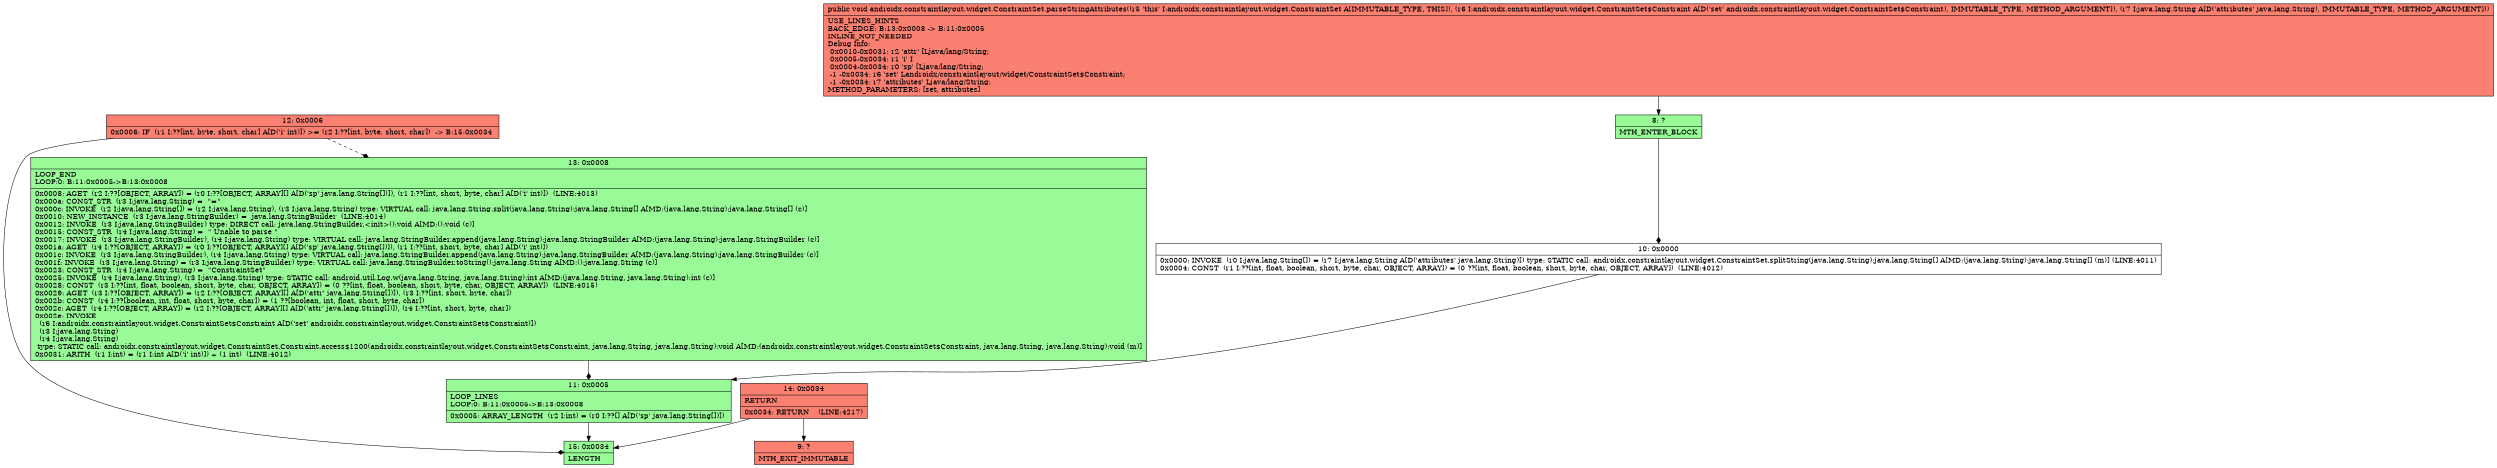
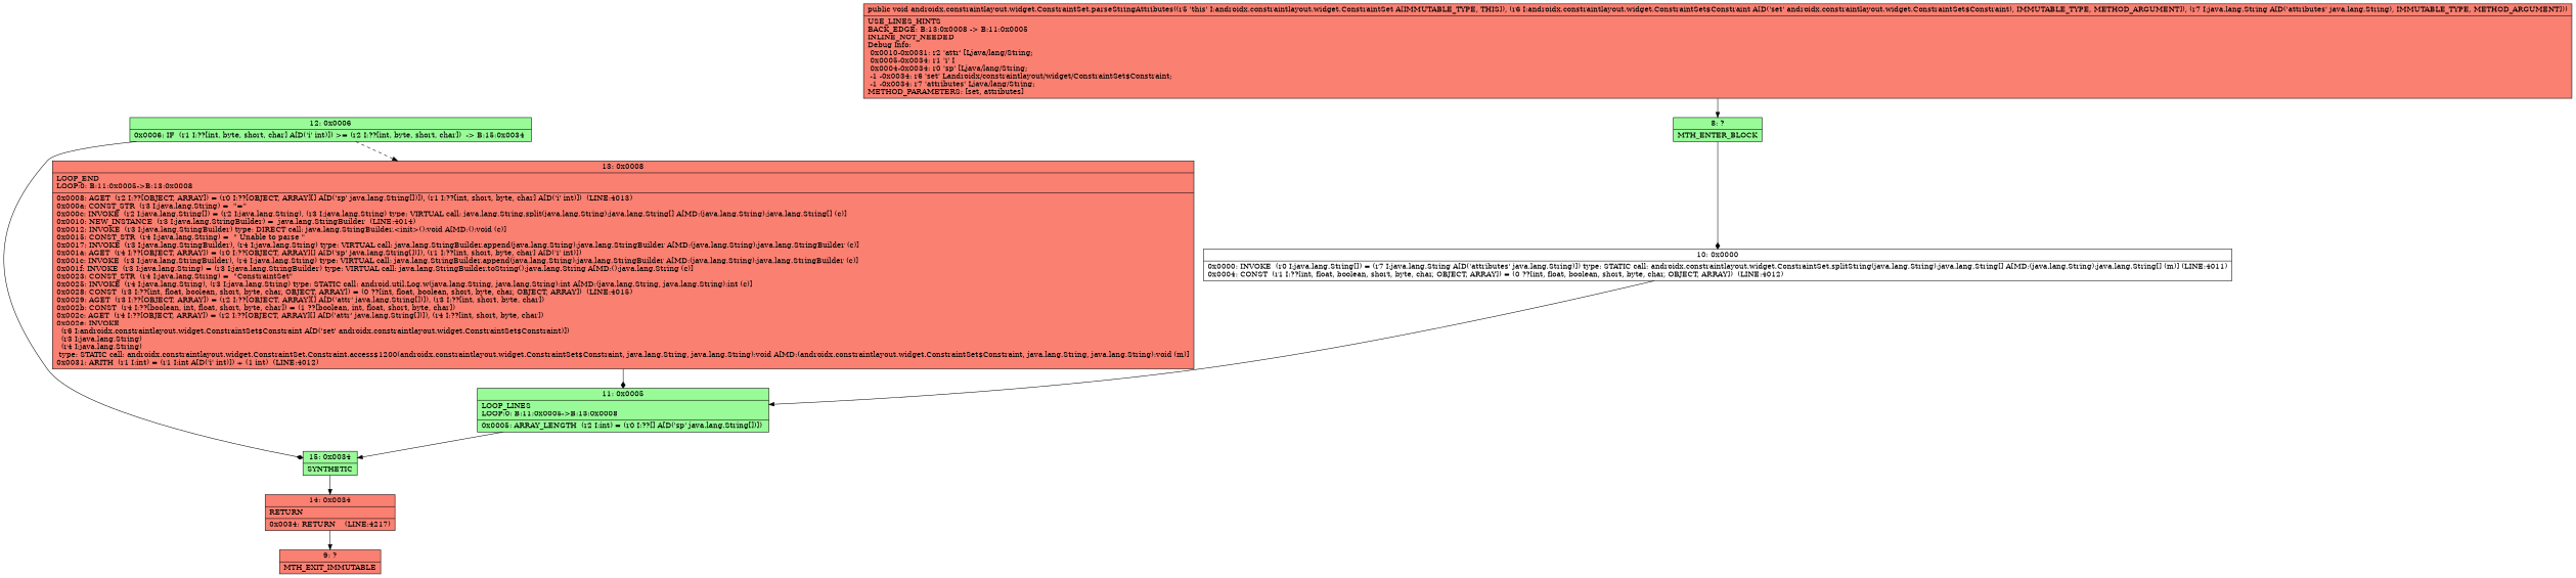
  digraph {
    node [fillcolor=salmon shape=record style=filled]
    edge [arrowhead=normal]
    n1 [fillcolor=palegreen label="{8\:\ ?|MTH_ENTER_BLOCK\l}"]
    n2 [fillcolor=white label="{10\:\ 0x0000|0x0000: INVOKE  (r0 I:java.lang.String[]) = (r7 I:java.lang.String A[D('attributes' java.lang.String)]) type: STATIC call: androidx.constraintlayout.widget.ConstraintSet.splitString(java.lang.String):java.lang.String[] A[MD:(java.lang.String):java.lang.String[] (m)] (LINE:4011)\l0x0004: CONST  (r1 I:??[int, float, boolean, short, byte, char, OBJECT, ARRAY]) = (0 ??[int, float, boolean, short, byte, char, OBJECT, ARRAY])  (LINE:4012)\l}"]
    n3 [fillcolor=palegreen label="{11\:\ 0x0005|LOOP_LINES\lLOOP:0: B:11:0x0005\-\>B:13:0x0008\l|0x0005: ARRAY_LENGTH  (r2 I:int) = (r0 I:??[] A[D('sp' java.lang.String[])]) \l}"]
-   n4 [fillcolor=palegreen label="{15\:\ 0x0034|LENGTH\l}"]
-   n5 [label="{12\:\ 0x0006|0x0006: IF  (r1 I:??[int, byte, short, char] A[D('i' int)]) \>= (r2 I:??[int, byte, short, char])  \-\> B:15:0x0034 \l}"]
-   n6 [fillcolor=palegreen label="{13\:\ 0x0008|LOOP_END\lLOOP:0: B:11:0x0005\-\>B:13:0x0008\l|0x0008: AGET  (r2 I:??[OBJECT, ARRAY]) = (r0 I:??[OBJECT, ARRAY][] A[D('sp' java.lang.String[])]), (r1 I:??[int, short, byte, char] A[D('i' int)])  (LINE:4013)\l0x000a: CONST_STR  (r3 I:java.lang.String) =  \"=\" \l0x000c: INVOKE  (r2 I:java.lang.String[]) = (r2 I:java.lang.String), (r3 I:java.lang.String) type: VIRTUAL call: java.lang.String.split(java.lang.String):java.lang.String[] A[MD:(java.lang.String):java.lang.String[] (c)]\l0x0010: NEW_INSTANCE  (r3 I:java.lang.StringBuilder) =  java.lang.StringBuilder  (LINE:4014)\l0x0012: INVOKE  (r3 I:java.lang.StringBuilder) type: DIRECT call: java.lang.StringBuilder.\<init\>():void A[MD:():void (c)]\l0x0015: CONST_STR  (r4 I:java.lang.String) =  \" Unable to parse \" \l0x0017: INVOKE  (r3 I:java.lang.StringBuilder), (r4 I:java.lang.String) type: VIRTUAL call: java.lang.StringBuilder.append(java.lang.String):java.lang.StringBuilder A[MD:(java.lang.String):java.lang.StringBuilder (c)]\l0x001a: AGET  (r4 I:??[OBJECT, ARRAY]) = (r0 I:??[OBJECT, ARRAY][] A[D('sp' java.lang.String[])]), (r1 I:??[int, short, byte, char] A[D('i' int)]) \l0x001c: INVOKE  (r3 I:java.lang.StringBuilder), (r4 I:java.lang.String) type: VIRTUAL call: java.lang.StringBuilder.append(java.lang.String):java.lang.StringBuilder A[MD:(java.lang.String):java.lang.StringBuilder (c)]\l0x001f: INVOKE  (r3 I:java.lang.String) = (r3 I:java.lang.StringBuilder) type: VIRTUAL call: java.lang.StringBuilder.toString():java.lang.String A[MD:():java.lang.String (c)]\l0x0023: CONST_STR  (r4 I:java.lang.String) =  \"ConstraintSet\" \l0x0025: INVOKE  (r4 I:java.lang.String), (r3 I:java.lang.String) type: STATIC call: android.util.Log.w(java.lang.String, java.lang.String):int A[MD:(java.lang.String, java.lang.String):int (c)]\l0x0028: CONST  (r3 I:??[int, float, boolean, short, byte, char, OBJECT, ARRAY]) = (0 ??[int, float, boolean, short, byte, char, OBJECT, ARRAY])  (LINE:4015)\l0x0029: AGET  (r3 I:??[OBJECT, ARRAY]) = (r2 I:??[OBJECT, ARRAY][] A[D('attr' java.lang.String[])]), (r3 I:??[int, short, byte, char]) \l0x002b: CONST  (r4 I:??[boolean, int, float, short, byte, char]) = (1 ??[boolean, int, float, short, byte, char]) \l0x002c: AGET  (r4 I:??[OBJECT, ARRAY]) = (r2 I:??[OBJECT, ARRAY][] A[D('attr' java.lang.String[])]), (r4 I:??[int, short, byte, char]) \l0x002e: INVOKE  \l  (r6 I:androidx.constraintlayout.widget.ConstraintSet$Constraint A[D('set' androidx.constraintlayout.widget.ConstraintSet$Constraint)])\l  (r3 I:java.lang.String)\l  (r4 I:java.lang.String)\l type: STATIC call: androidx.constraintlayout.widget.ConstraintSet.Constraint.access$1200(androidx.constraintlayout.widget.ConstraintSet$Constraint, java.lang.String, java.lang.String):void A[MD:(androidx.constraintlayout.widget.ConstraintSet$Constraint, java.lang.String, java.lang.String):void (m)]\l0x0031: ARITH  (r1 I:int) = (r1 I:int A[D('i' int)]) + (1 int)  (LINE:4012)\l}"]
+   n4 [fillcolor=palegreen label="{15\:\ 0x0034|SYNTHETIC\l}"]
+   n5 [fillcolor=palegreen label="{12\:\ 0x0006|0x0006: IF  (r1 I:??[int, byte, short, char] A[D('i' int)]) \>= (r2 I:??[int, byte, short, char])  \-\> B:15:0x0034 \l}"]
+   n6 [label="{13\:\ 0x0008|LOOP_END\lLOOP:0: B:11:0x0005\-\>B:13:0x0008\l|0x0008: AGET  (r2 I:??[OBJECT, ARRAY]) = (r0 I:??[OBJECT, ARRAY][] A[D('sp' java.lang.String[])]), (r1 I:??[int, short, byte, char] A[D('i' int)])  (LINE:4013)\l0x000a: CONST_STR  (r3 I:java.lang.String) =  \"=\" \l0x000c: INVOKE  (r2 I:java.lang.String[]) = (r2 I:java.lang.String), (r3 I:java.lang.String) type: VIRTUAL call: java.lang.String.split(java.lang.String):java.lang.String[] A[MD:(java.lang.String):java.lang.String[] (c)]\l0x0010: NEW_INSTANCE  (r3 I:java.lang.StringBuilder) =  java.lang.StringBuilder  (LINE:4014)\l0x0012: INVOKE  (r3 I:java.lang.StringBuilder) type: DIRECT call: java.lang.StringBuilder.\<init\>():void A[MD:():void (c)]\l0x0015: CONST_STR  (r4 I:java.lang.String) =  \" Unable to parse \" \l0x0017: INVOKE  (r3 I:java.lang.StringBuilder), (r4 I:java.lang.String) type: VIRTUAL call: java.lang.StringBuilder.append(java.lang.String):java.lang.StringBuilder A[MD:(java.lang.String):java.lang.StringBuilder (c)]\l0x001a: AGET  (r4 I:??[OBJECT, ARRAY]) = (r0 I:??[OBJECT, ARRAY][] A[D('sp' java.lang.String[])]), (r1 I:??[int, short, byte, char] A[D('i' int)]) \l0x001c: INVOKE  (r3 I:java.lang.StringBuilder), (r4 I:java.lang.String) type: VIRTUAL call: java.lang.StringBuilder.append(java.lang.String):java.lang.StringBuilder A[MD:(java.lang.String):java.lang.StringBuilder (c)]\l0x001f: INVOKE  (r3 I:java.lang.String) = (r3 I:java.lang.StringBuilder) type: VIRTUAL call: java.lang.StringBuilder.toString():java.lang.String A[MD:():java.lang.String (c)]\l0x0023: CONST_STR  (r4 I:java.lang.String) =  \"ConstraintSet\" \l0x0025: INVOKE  (r4 I:java.lang.String), (r3 I:java.lang.String) type: STATIC call: android.util.Log.w(java.lang.String, java.lang.String):int A[MD:(java.lang.String, java.lang.String):int (c)]\l0x0028: CONST  (r3 I:??[int, float, boolean, short, byte, char, OBJECT, ARRAY]) = (0 ??[int, float, boolean, short, byte, char, OBJECT, ARRAY])  (LINE:4015)\l0x0029: AGET  (r3 I:??[OBJECT, ARRAY]) = (r2 I:??[OBJECT, ARRAY][] A[D('attr' java.lang.String[])]), (r3 I:??[int, short, byte, char]) \l0x002b: CONST  (r4 I:??[boolean, int, float, short, byte, char]) = (1 ??[boolean, int, float, short, byte, char]) \l0x002c: AGET  (r4 I:??[OBJECT, ARRAY]) = (r2 I:??[OBJECT, ARRAY][] A[D('attr' java.lang.String[])]), (r4 I:??[int, short, byte, char]) \l0x002e: INVOKE  \l  (r6 I:androidx.constraintlayout.widget.ConstraintSet$Constraint A[D('set' androidx.constraintlayout.widget.ConstraintSet$Constraint)])\l  (r3 I:java.lang.String)\l  (r4 I:java.lang.String)\l type: STATIC call: androidx.constraintlayout.widget.ConstraintSet.Constraint.access$1200(androidx.constraintlayout.widget.ConstraintSet$Constraint, java.lang.String, java.lang.String):void A[MD:(androidx.constraintlayout.widget.ConstraintSet$Constraint, java.lang.String, java.lang.String):void (m)]\l0x0031: ARITH  (r1 I:int) = (r1 I:int A[D('i' int)]) + (1 int)  (LINE:4012)\l}"]
    n7 [label="{14\:\ 0x0034|RETURN\l|0x0034: RETURN    (LINE:4217)\l}"]
    n8 [label="{9\:\ ?|MTH_EXIT_IMMUTABLE\l}"]
    n9 [label="{public void androidx.constraintlayout.widget.ConstraintSet.parseStringAttributes((r5 'this' I:androidx.constraintlayout.widget.ConstraintSet A[IMMUTABLE_TYPE, THIS]), (r6 I:androidx.constraintlayout.widget.ConstraintSet$Constraint A[D('set' androidx.constraintlayout.widget.ConstraintSet$Constraint), IMMUTABLE_TYPE, METHOD_ARGUMENT]), (r7 I:java.lang.String A[D('attributes' java.lang.String), IMMUTABLE_TYPE, METHOD_ARGUMENT]))  | USE_LINES_HINTS\lBACK_EDGE: B:13:0x0008 \-\> B:11:0x0005\lINLINE_NOT_NEEDED\lDebug Info:\l  0x0010\-0x0031: r2 'attr' [Ljava\/lang\/String;\l  0x0005\-0x0034: r1 'i' I\l  0x0004\-0x0034: r0 'sp' [Ljava\/lang\/String;\l  \-1 \-0x0034: r6 'set' Landroidx\/constraintlayout\/widget\/ConstraintSet$Constraint;\l  \-1 \-0x0034: r7 'attributes' Ljava\/lang\/String;\lMETHOD_PARAMETERS: [set, attributes]\l}"]
    n1 -> n2 [arrowhead=diamond]
    n2 -> n3
    n3 -> n4
-   n7 -> n4
+   n4 -> n7
    n5 -> n4 [arrowhead=diamond]
-   n5 -> n6 [arrowhead=diamond style=dashed]
+   n5 -> n6 [style=dashed]
    n6 -> n3 [arrowhead=diamond]
    n7 -> n8
    n9 -> n1
  }
